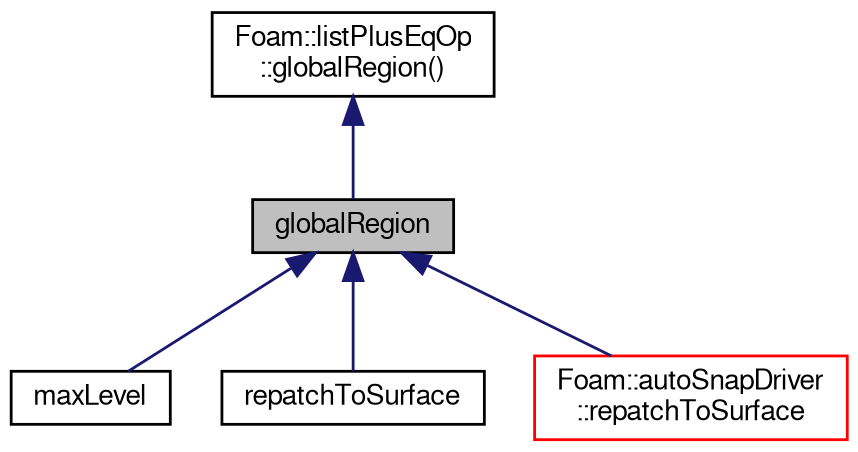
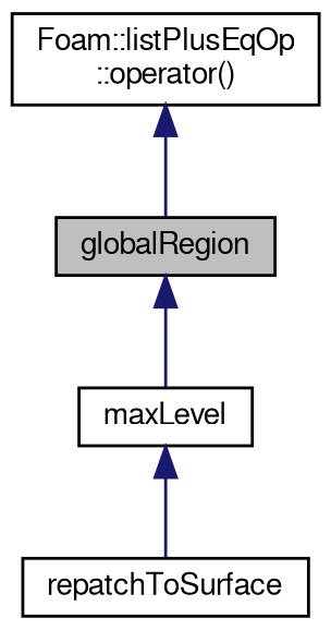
  digraph {
    rankdir=TB
    node [color=black fontname=FreeSans fontsize=10 shape=record]
    edge [color=midnightblue dir=back fontname=FreeSans fontsize=10 labelfontname=FreeSans labelfontsize=10 style=solid]
    n1 [fillcolor=grey75 fontcolor=black height=0.2 label=globalRegion style=filled width=0.4]
    n2 [height=0.2 label=maxLevel width=0.4]
    n3 [height=0.2 label=repatchToSurface width=0.4]
-   n4 [color=red height=0.2 label="Foam::autoSnapDriver\l::repatchToSurface" width=0.4]
-   n5 [height=0.2 label="Foam::listPlusEqOp\l::globalRegion()" width=0.4]
+   n5 [height=0.2 label="Foam::listPlusEqOp\l::operator()" width=0.4]
    n1 -> n2
-   n1 -> n3
-   n1 -> n4
+   n2 -> n3
    n5 -> n1
  }
